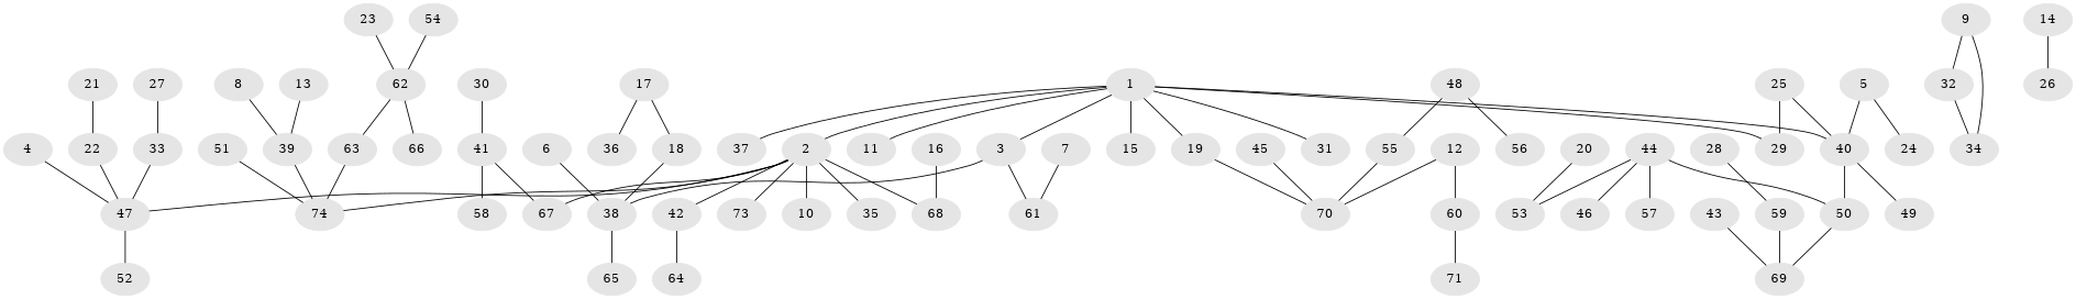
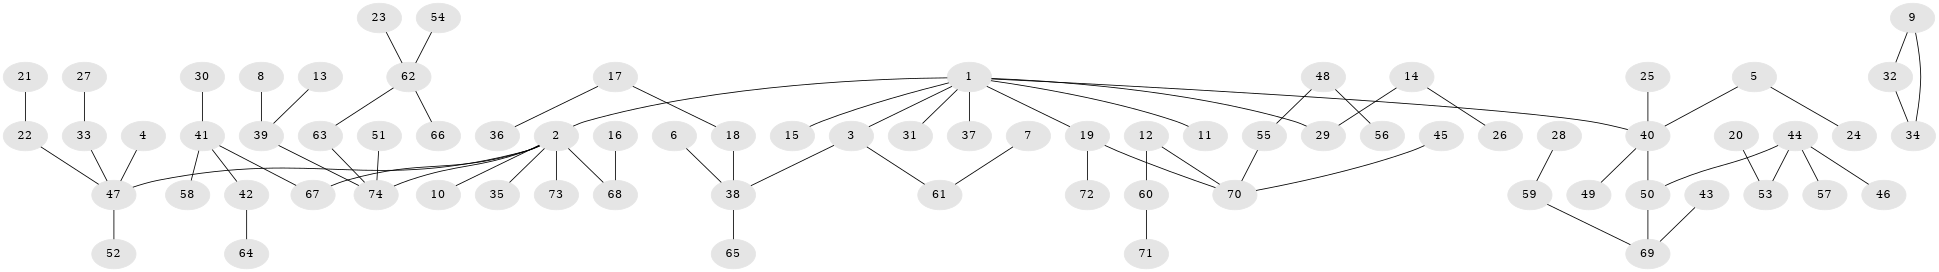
  graph {
    node [color=gray90 style=filled]
    edge [weight=1.0]
    1
    2
    3
    11
    15
    19
    29
    31
    37
    40
    10
    35
    42
    47
    67
    68
    73
    74
    38
    61
    70
+   72
    49
    50
    64
    52
    65
    4
    5
    24
    6
    7
    8
    39
    9
    32
    34
    12
    60
    71
    13
    14
    26
    16
    17
    18
    36
    20
    53
    21
    22
    23
    62
    63
    66
    25
    27
    33
    28
    59
    69
    30
    41
    58
    43
    44
    46
    57
    45
    48
    55
    56
    51
    54
    1 -- 2
    1 -- 3
    1 -- 11
    1 -- 15
    1 -- 19
    1 -- 29
    1 -- 31
    1 -- 37
    1 -- 40
    2 -- 10
    2 -- 35
-   2 -- 42
+   41 -- 42
    2 -- 47
    2 -- 67
    2 -- 68
    2 -- 73
    2 -- 74
    3 -- 38
    3 -- 61
    19 -- 70
+   19 -- 72
    40 -- 49
    40 -- 50
    42 -- 64
    47 -- 52
    38 -- 65
    50 -- 69
    4 -- 47
    5 -- 40
    5 -- 24
    6 -- 38
    7 -- 61
    8 -- 39
    39 -- 74
    9 -- 32
    9 -- 34
    32 -- 34
    12 -- 70
    12 -- 60
    60 -- 71
    13 -- 39
-   25 -- 29
+   14 -- 29
    14 -- 26
    16 -- 68
    17 -- 18
    17 -- 36
    18 -- 38
    20 -- 53
    21 -- 22
    22 -- 47
    23 -- 62
    62 -- 63
    62 -- 66
    63 -- 74
    25 -- 40
    27 -- 33
    33 -- 47
    28 -- 59
    59 -- 69
    30 -- 41
    41 -- 67
    41 -- 58
    43 -- 69
    44 -- 50
    44 -- 53
    44 -- 46
    44 -- 57
    45 -- 70
    48 -- 55
    48 -- 56
    55 -- 70
    51 -- 74
    54 -- 62
  }
